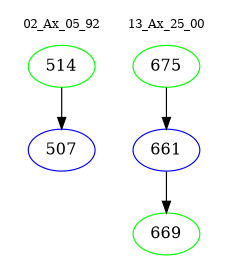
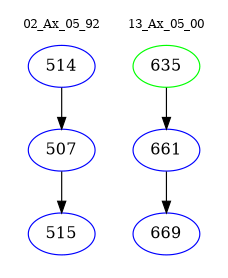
  digraph {
    node [color=blue]
    edge [color=black]
-   n1 [color=green label=514]
+   n1 [label=514]
    n2 [label=507]
-   n4 [color=green label=675]
+   n3 [label=515]
+   n4 [color=green label=635]
    n5 [label=661]
-   n6 [color=green label=669]
+   n6 [label=669]
    subgraph cluster_1 {
      color=white
      fontsize=10
      label="02_Ax_05_92"
      n1
      n2
+     n3
    }
    subgraph cluster_2 {
      color=white
      fontsize=10
-     label="13_Ax_25_00"
+     label="13_Ax_05_00"
      n4
      n5
      n6
    }
    n1 -> n2
+   n2 -> n3
    n4 -> n5
    n5 -> n6
  }
